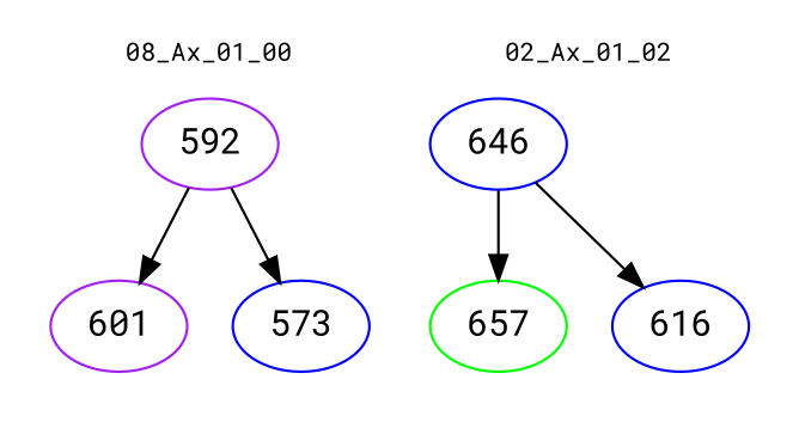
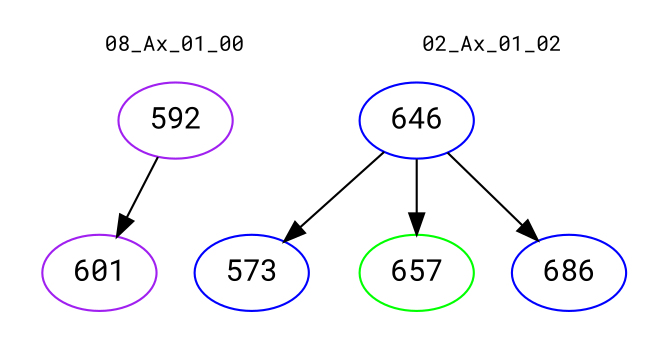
  digraph {
    fontname="Roboto Mono"
    node [color=blue fontname="Roboto Mono"]
    edge [color=black fontname="Roboto Mono"]
    n1 [color=purple label=592]
    n2 [label=573]
    n3 [color=purple label=601]
    n4 [label=646]
    n5 [color=green label=657]
-   n6 [label=616]
+   n6 [label=686]
    subgraph cluster_1 {
      color=white
      fontsize=10
      label="08_Ax_01_00"
      n1
      n2
      n3
    }
    subgraph cluster_2 {
      color=white
      fontsize=10
      label="02_Ax_01_02"
      n4
      n5
      n6
    }
-   n1 -> n2
+   n4 -> n2
    n1 -> n3
    n4 -> n5
    n4 -> n6
  }
